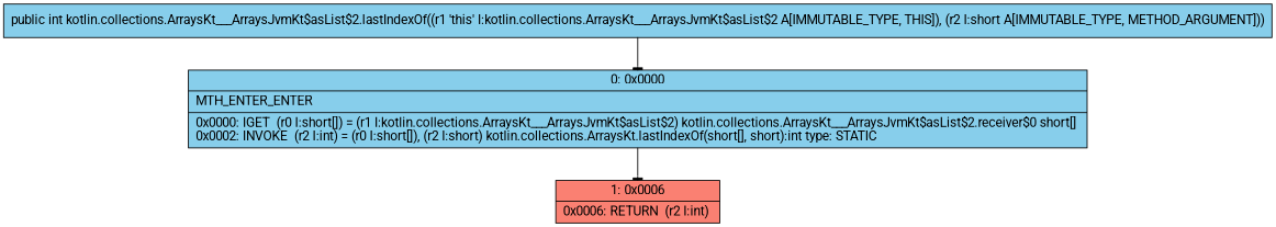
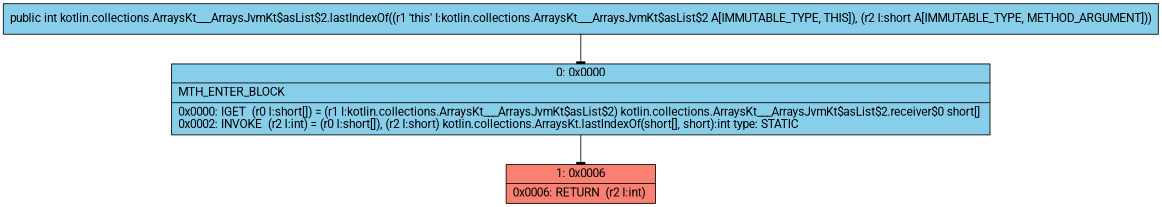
  digraph {
    fontname=Roboto
    node [shape=record style=filled fillcolor=skyblue fontname=Roboto]
    edge [arrowhead=tee fontname=Roboto]
-   n1 [label="{0\:\ 0x0000|MTH_ENTER_ENTER\l|0x0000: IGET  (r0 I:short[]) = (r1 I:kotlin.collections.ArraysKt___ArraysJvmKt$asList$2) kotlin.collections.ArraysKt___ArraysJvmKt$asList$2.receiver$0 short[] \l0x0002: INVOKE  (r2 I:int) = (r0 I:short[]), (r2 I:short) kotlin.collections.ArraysKt.lastIndexOf(short[], short):int type: STATIC \l}"]
+   n1 [label="{0\:\ 0x0000|MTH_ENTER_BLOCK\l|0x0000: IGET  (r0 I:short[]) = (r1 I:kotlin.collections.ArraysKt___ArraysJvmKt$asList$2) kotlin.collections.ArraysKt___ArraysJvmKt$asList$2.receiver$0 short[] \l0x0002: INVOKE  (r2 I:int) = (r0 I:short[]), (r2 I:short) kotlin.collections.ArraysKt.lastIndexOf(short[], short):int type: STATIC \l}"]
    n2 [label="{1\:\ 0x0006|0x0006: RETURN  (r2 I:int) \l}" fillcolor=salmon]
    n3 [label="{public int kotlin.collections.ArraysKt___ArraysJvmKt$asList$2.lastIndexOf((r1 'this' I:kotlin.collections.ArraysKt___ArraysJvmKt$asList$2 A[IMMUTABLE_TYPE, THIS]), (r2 I:short A[IMMUTABLE_TYPE, METHOD_ARGUMENT])) }"]
    n1 -> n2
    n3 -> n1
  }
